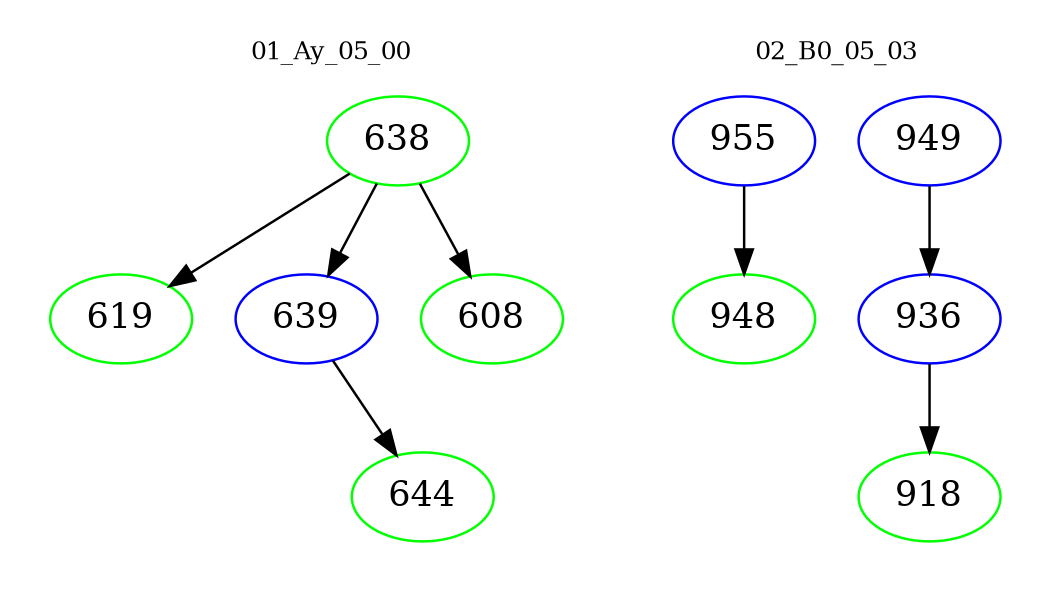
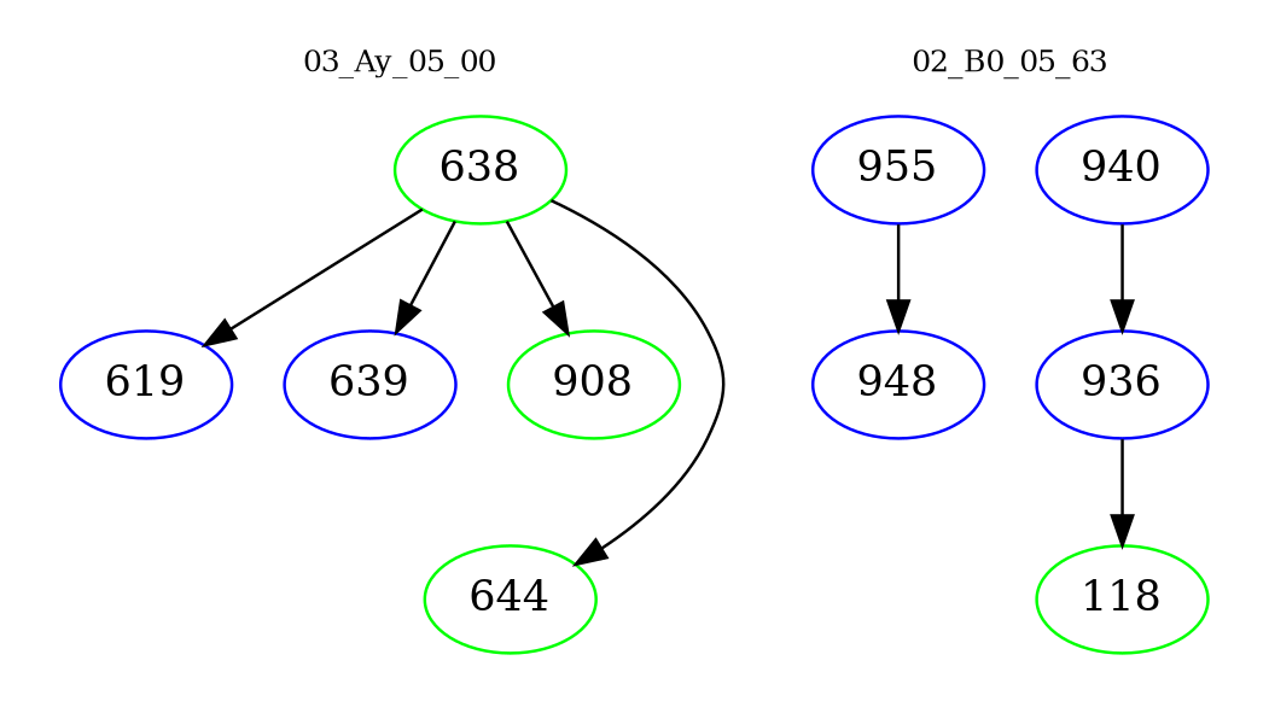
  digraph {
    node [color=blue]
    edge [color=black]
    n1 [color=green label=638]
-   n2 [color=green label=619]
+   n2 [label=619]
    n3 [label=639]
-   n4 [color=green label=608]
+   n4 [color=green label=908]
    n5 [color=green label=644]
-   n6 [label=949]
+   n6 [label=940]
    n7 [label=936]
    n8 [label=955]
-   n9 [color=green label=918]
-   n10 [color=green label=948]
+   n9 [color=green label=118]
+   n10 [label=948]
    subgraph cluster_1 {
      color=white
      fontsize=10
-     label="01_Ay_05_00"
+     label="03_Ay_05_00"
      n1
      n2
      n3
      n4
      n5
    }
    subgraph cluster_2 {
      color=white
      fontsize=10
-     label="02_B0_05_03"
+     label="02_B0_05_63"
      n6
      n7
      n8
      n9
      n10
    }
    n1 -> n2
    n1 -> n3
    n1 -> n4
-   n3 -> n5
+   n1 -> n5
    n6 -> n7
    n7 -> n9
    n8 -> n10
  }
